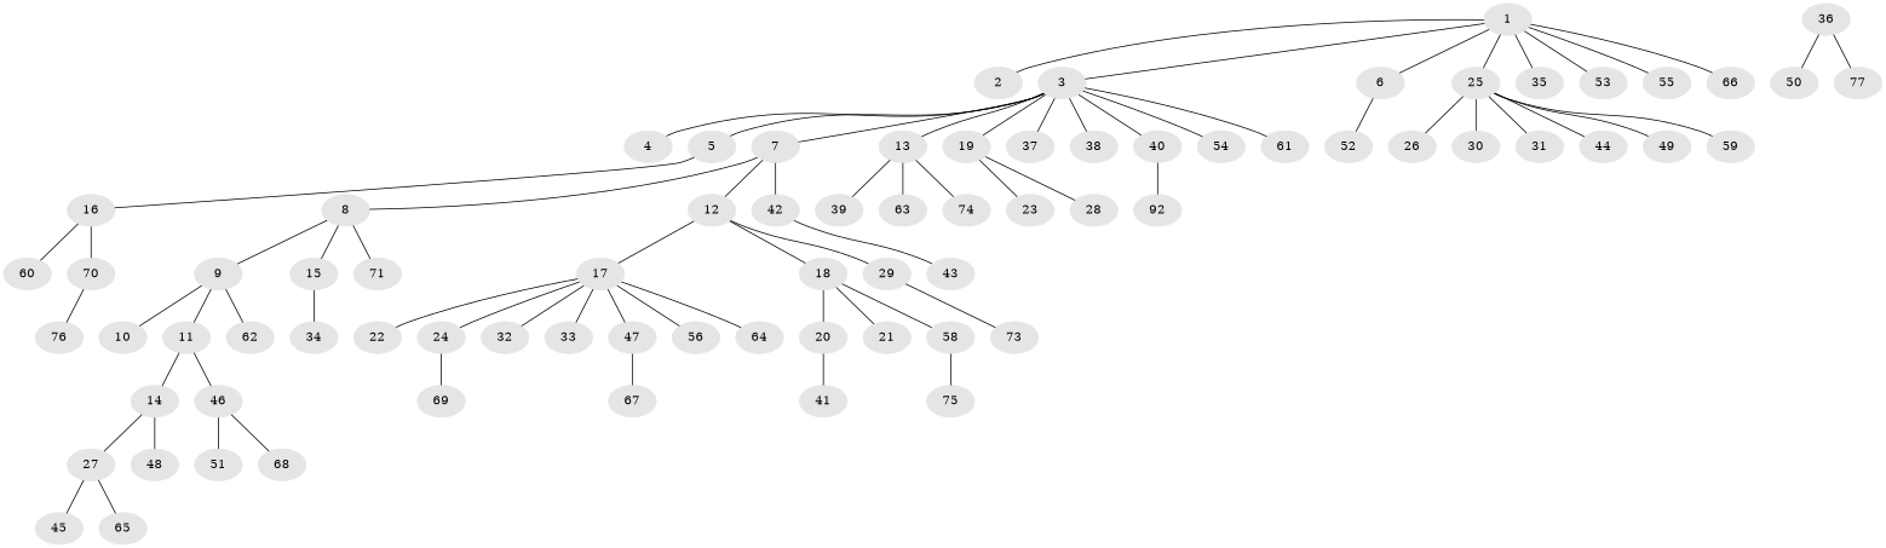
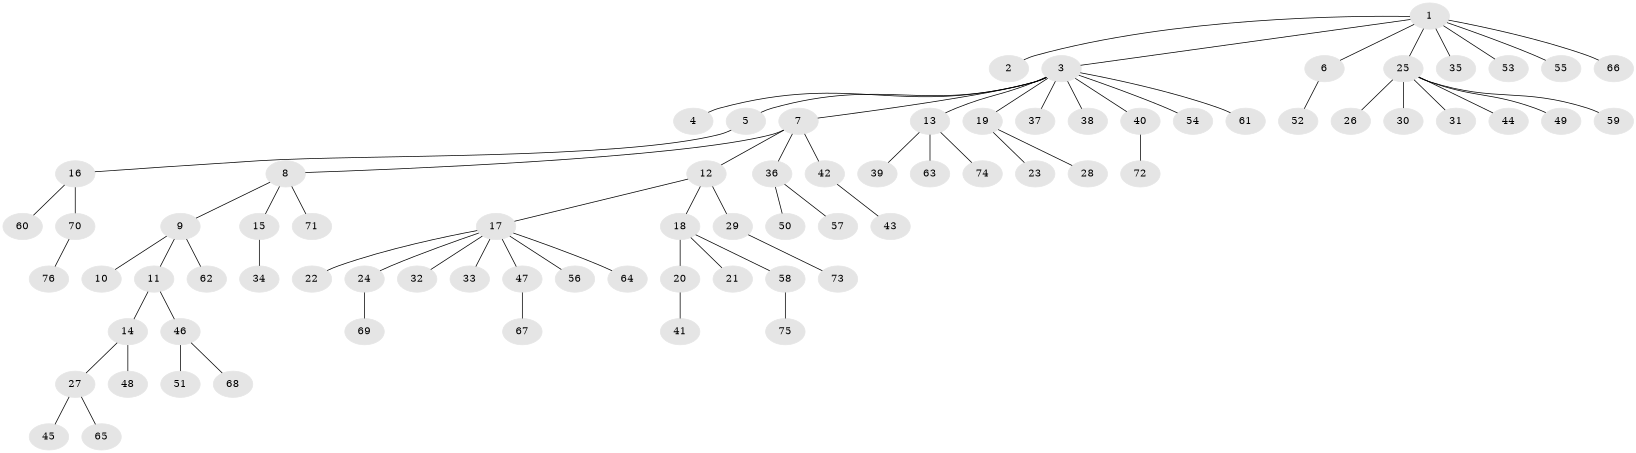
  graph {
    node [color=gray90 style=filled]
    1
    2
    3
    6
    25
    35
    53
    55
    66
    4
    5
    7
    13
    19
    37
    38
    40
    54
    61
    52
    26
    30
    31
    44
    49
    59
    16
    8
    12
    36
    42
    39
    63
    74
    23
    28
-   72 [label=92]
+   72
    60
    70
    9
    15
    71
    17
    18
    29
    50
-   57 [label=77]
+   57
    43
    10
    11
    62
    34
    14
    46
    27
    48
    51
    68
    22
    24
    32
    33
    47
    56
    64
    20
    21
    58
    73
    45
    65
    76
    69
    67
    41
    75
    1 -- 2
    1 -- 3
    1 -- 6
    1 -- 25
    1 -- 35
    1 -- 53
    1 -- 55
    1 -- 66
    3 -- 4
    3 -- 5
    3 -- 7
    3 -- 13
    3 -- 19
    3 -- 37
    3 -- 38
    3 -- 40
    3 -- 54
    3 -- 61
    6 -- 52
    25 -- 26
    25 -- 30
    25 -- 31
    25 -- 44
    25 -- 49
    25 -- 59
    5 -- 16
    7 -- 8
    7 -- 12
+   7 -- 36
    7 -- 42
    13 -- 39
    13 -- 63
    13 -- 74
    19 -- 23
    19 -- 28
    40 -- 72
    16 -- 60
    16 -- 70
    8 -- 9
    8 -- 15
    8 -- 71
    12 -- 17
    12 -- 18
    12 -- 29
    36 -- 50
    36 -- 57
    42 -- 43
    70 -- 76
    9 -- 10
    9 -- 11
    9 -- 62
    15 -- 34
    17 -- 22
    17 -- 24
    17 -- 32
    17 -- 33
    17 -- 47
    17 -- 56
    17 -- 64
    18 -- 20
    18 -- 21
    18 -- 58
    29 -- 73
    11 -- 14
    11 -- 46
    14 -- 27
    14 -- 48
    46 -- 51
    46 -- 68
    27 -- 45
    27 -- 65
    24 -- 69
    47 -- 67
    20 -- 41
    58 -- 75
  }
